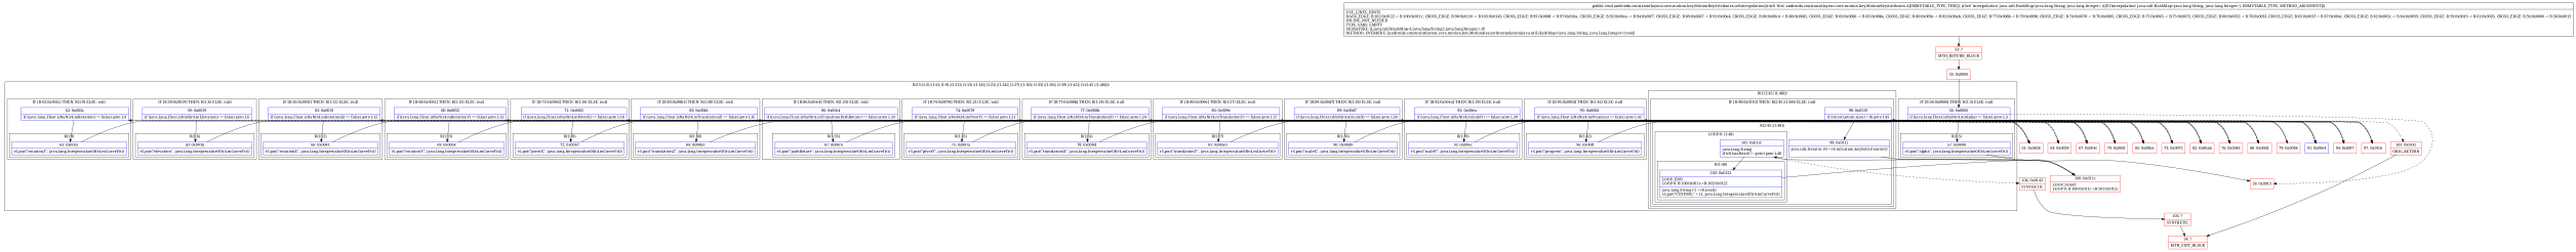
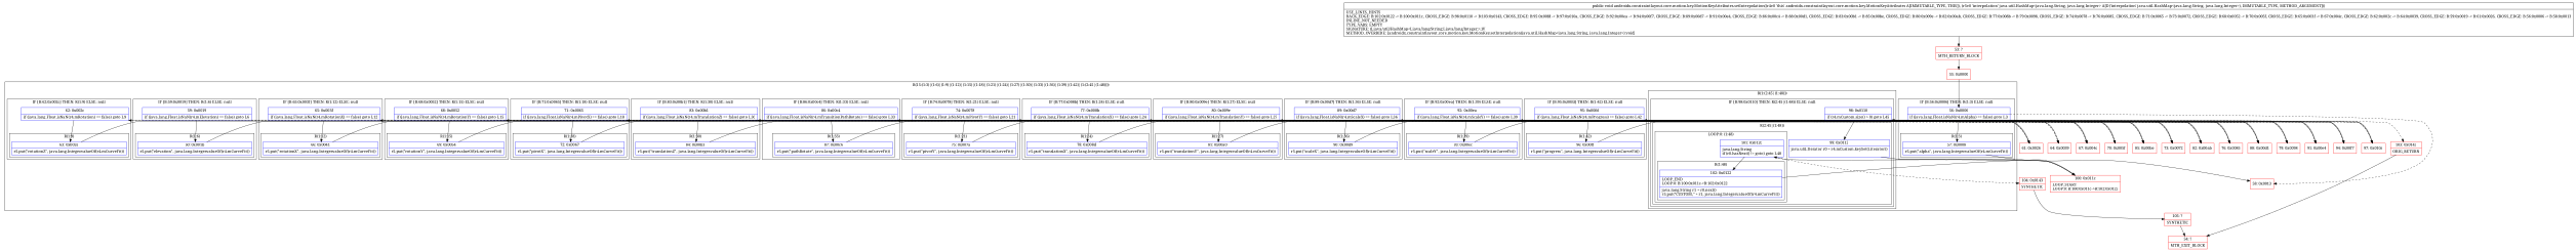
  digraph {
    fontname="Noto Serif"
    node [color=blue fontname="Noto Serif" shape=record]
    edge [fontname="Noto Serif"]
    n1 [label="{57\:\ 0x0008|r5.put(\"alpha\", java.lang.Integer.valueOf(r4.mCurveFit))\l}"]
    n2 [label="{56\:\ 0x0006|if (java.lang.Float.isNaN(r4.mAlpha) == false) goto L3\l}"]
    n3 [label="{60\:\ 0x001b|r5.put(\"elevation\", java.lang.Integer.valueOf(r4.mCurveFit))\l}"]
    n4 [label="{59\:\ 0x0019|if (java.lang.Float.isNaN(r4.mElevation) == false) goto L6\l}"]
    n5 [label="{63\:\ 0x002e|r5.put(\"rotationZ\", java.lang.Integer.valueOf(r4.mCurveFit))\l}"]
    n6 [label="{62\:\ 0x002c|if (java.lang.Float.isNaN(r4.mRotation) == false) goto L9\l}"]
    n7 [label="{66\:\ 0x0041|r5.put(\"rotationX\", java.lang.Integer.valueOf(r4.mCurveFit))\l}"]
    n8 [label="{65\:\ 0x003f|if (java.lang.Float.isNaN(r4.mRotationX) == false) goto L12\l}"]
    n9 [label="{69\:\ 0x0054|r5.put(\"rotationY\", java.lang.Integer.valueOf(r4.mCurveFit))\l}"]
    n10 [label="{68\:\ 0x0052|if (java.lang.Float.isNaN(r4.mRotationY) == false) goto L15\l}"]
    n11 [label="{84\:\ 0x00b3|r5.put(\"translationZ\", java.lang.Integer.valueOf(r4.mCurveFit))\l}"]
    n12 [label="{83\:\ 0x00b1|if (java.lang.Float.isNaN(r4.mTranslationZ) == false) goto L30\l}"]
    n13 [label="{72\:\ 0x0067|r5.put(\"pivotX\", java.lang.Integer.valueOf(r4.mCurveFit))\l}"]
    n14 [label="{71\:\ 0x0065|if (java.lang.Float.isNaN(r4.mPivotX) == false) goto L18\l}"]
    n15 [label="{75\:\ 0x007a|r5.put(\"pivotY\", java.lang.Integer.valueOf(r4.mCurveFit))\l}"]
    n16 [label="{74\:\ 0x0078|if (java.lang.Float.isNaN(r4.mPivotY) == false) goto L21\l}"]
    n17 [label="{78\:\ 0x008d|r5.put(\"translationX\", java.lang.Integer.valueOf(r4.mCurveFit))\l}"]
    n18 [label="{77\:\ 0x008b|if (java.lang.Float.isNaN(r4.mTranslationX) == false) goto L24\l}"]
    n19 [label="{81\:\ 0x00a0|r5.put(\"translationY\", java.lang.Integer.valueOf(r4.mCurveFit))\l}"]
    n20 [label="{80\:\ 0x009e|if (java.lang.Float.isNaN(r4.mTranslationY) == false) goto L27\l}"]
    n21 [label="{87\:\ 0x00c6|r5.put(\"pathRotate\", java.lang.Integer.valueOf(r4.mCurveFit))\l}"]
    n22 [label="{86\:\ 0x00c4|if (java.lang.Float.isNaN(r4.mTransitionPathRotate) == false) goto L33\l}"]
    n23 [label="{90\:\ 0x00d9|r5.put(\"scaleX\", java.lang.Integer.valueOf(r4.mCurveFit))\l}"]
    n24 [label="{89\:\ 0x00d7|if (java.lang.Float.isNaN(r4.mScaleX) == false) goto L36\l}"]
    n25 [label="{93\:\ 0x00ec|r5.put(\"scaleY\", java.lang.Integer.valueOf(r4.mCurveFit))\l}"]
    n26 [label="{92\:\ 0x00ea|if (java.lang.Float.isNaN(r4.mScaleY) == false) goto L39\l}"]
    n27 [label="{96\:\ 0x00ff|r5.put(\"progress\", java.lang.Integer.valueOf(r4.mCurveFit))\l}"]
    n28 [label="{95\:\ 0x00fd|if (java.lang.Float.isNaN(r4.mProgress) == false) goto L42\l}"]
    n29 [label="{102\:\ 0x0122|LOOP_END\lLOOP:0: B:100:0x011c\-\>B:102:0x0122\l|java.lang.String r1 = r0.next()\lr5.put(\"CUSTOM,\" + r1, java.lang.Integer.valueOf(r4.mCurveFit))\l}"]
    n30 [label="{101\:\ 0x0120|java.lang.String \lif (r0.hasNext() != goto) goto L48\l}"]
    n31 [label="{99\:\ 0x0112|java.util.Iterator r0 = r4.mCustom.keySet().iterator()\l\l}"]
    n32 [label="{98\:\ 0x0110|if (r4.mCustom.size() \> 0) goto L45\l}"]
    n33 [color=red label="{58\:\ 0x0013}"]
    n34 [color=red label="{61\:\ 0x0026}"]
    n35 [color=red label="{64\:\ 0x0039}"]
    n36 [color=red label="{67\:\ 0x004c}"]
    n37 [color=red label="{70\:\ 0x005f}"]
    n38 [color=red label="{85\:\ 0x00be}"]
    n39 [color=red label="{73\:\ 0x0072}"]
    n40 [color=red label="{76\:\ 0x0085}"]
    n41 [color=red label="{79\:\ 0x0098}"]
    n42 [color=red label="{82\:\ 0x00ab}"]
    n43 [color=red label="{88\:\ 0x00d1}"]
-   n44 [label="{91\:\ 0x00e4}"]
+   n44 [color=red label="{91\:\ 0x00e4}"]
    n45 [color=red label="{94\:\ 0x00f7}"]
    n46 [color=red label="{97\:\ 0x010a}"]
    n47 [color=red label="{100\:\ 0x011c|LOOP_START\lLOOP:0: B:100:0x011c\-\>B:102:0x0122\l}"]
    n48 [color=red label="{104\:\ 0x0143|SYNTHETIC\l}"]
    n49 [color=red label="{103\:\ 0x0143|ORIG_RETURN\l}"]
    n50 [color=red label="{54\:\ ?|MTH_EXIT_BLOCK\l}"]
    n51 [color=red label="{105\:\ ?|SYNTHETIC\l}"]
    n52 [color=red label="{53\:\ ?|MTH_RETURN_BLOCK\l}"]
    n53 [color=red label="{55\:\ 0x0000}"]
    n54 [label="{public void androidx.constraintlayout.core.motion.key.MotionKeyAttributes.setInterpolation((r4v0 'this' androidx.constraintlayout.core.motion.key.MotionKeyAttributes A[IMMUTABLE_TYPE, THIS]), (r5v0 'interpolation' java.util.HashMap\<java.lang.String, java.lang.Integer\> A[D('interpolation' java.util.HashMap\<java.lang.String, java.lang.Integer\>), IMMUTABLE_TYPE, METHOD_ARGUMENT]))  | USE_LINES_HINTS\lBACK_EDGE: B:102:0x0122 \-\> B:100:0x011c, CROSS_EDGE: B:98:0x0110 \-\> B:103:0x0143, CROSS_EDGE: B:95:0x00fd \-\> B:97:0x010a, CROSS_EDGE: B:92:0x00ea \-\> B:94:0x00f7, CROSS_EDGE: B:89:0x00d7 \-\> B:91:0x00e4, CROSS_EDGE: B:86:0x00c4 \-\> B:88:0x00d1, CROSS_EDGE: B:83:0x00b1 \-\> B:85:0x00be, CROSS_EDGE: B:80:0x009e \-\> B:82:0x00ab, CROSS_EDGE: B:77:0x008b \-\> B:79:0x0098, CROSS_EDGE: B:74:0x0078 \-\> B:76:0x0085, CROSS_EDGE: B:71:0x0065 \-\> B:73:0x0072, CROSS_EDGE: B:68:0x0052 \-\> B:70:0x005f, CROSS_EDGE: B:65:0x003f \-\> B:67:0x004c, CROSS_EDGE: B:62:0x002c \-\> B:64:0x0039, CROSS_EDGE: B:59:0x0019 \-\> B:61:0x0026, CROSS_EDGE: B:56:0x0006 \-\> B:58:0x0013\lINLINE_NOT_NEEDED\lTYPE_VARS: EMPTY\lSIGNATURE: (Ljava\/util\/HashMap\<Ljava\/lang\/String;Ljava\/lang\/Integer;\>;)V\lMETHOD_OVERRIDE: [androidx.constraintlayout.core.motion.key.MotionKey.setInterpolation(java.util.HashMap\<java.lang.String, java.lang.Integer\>):void]\l}" color=""]
    subgraph cluster_1 {
      label="R(15:(1:3)|(1:6)|(1:9)|(1:12)|(1:15)|(1:18)|(1:21)|(1:24)|(1:27)|(1:30)|(1:33)|(1:36)|(1:39)|(1:42)|(1:(2:45|(1:48))))"
      subgraph cluster_2 {
        label="IF [B:56:0x0006] THEN: R(1:3) ELSE: null"
        n2
        subgraph cluster_3 {
          label="R(1:3)"
          n1
        }
      }
      subgraph cluster_4 {
        label="IF [B:59:0x0019] THEN: R(1:6) ELSE: null"
        n4
        subgraph cluster_5 {
          label="R(1:6)"
          n3
        }
      }
      subgraph cluster_6 {
        label="IF [B:62:0x002c] THEN: R(1:9) ELSE: null"
        n6
        subgraph cluster_7 {
          label="R(1:9)"
          n5
        }
      }
      subgraph cluster_8 {
        label="IF [B:65:0x003f] THEN: R(1:12) ELSE: null"
        n8
        subgraph cluster_9 {
          label="R(1:12)"
          n7
        }
      }
      subgraph cluster_10 {
        label="IF [B:68:0x0052] THEN: R(1:15) ELSE: null"
        n10
        subgraph cluster_11 {
          label="R(1:15)"
          n9
        }
      }
      subgraph cluster_12 {
        label="IF [B:83:0x00b1] THEN: R(1:30) ELSE: null"
        n12
        subgraph cluster_13 {
          label="R(1:30)"
          n11
        }
      }
      subgraph cluster_14 {
        label="IF [B:71:0x0065] THEN: R(1:18) ELSE: null"
        n14
        subgraph cluster_15 {
          label="R(1:18)"
          n13
        }
      }
      subgraph cluster_16 {
        label="IF [B:74:0x0078] THEN: R(1:21) ELSE: null"
        n16
        subgraph cluster_17 {
          label="R(1:21)"
          n15
        }
      }
      subgraph cluster_18 {
        label="IF [B:77:0x008b] THEN: R(1:24) ELSE: null"
        n18
        subgraph cluster_19 {
          label="R(1:24)"
          n17
        }
      }
      subgraph cluster_20 {
        label="IF [B:80:0x009e] THEN: R(1:27) ELSE: null"
        n20
        subgraph cluster_21 {
          label="R(1:27)"
          n19
        }
      }
      subgraph cluster_22 {
        label="IF [B:86:0x00c4] THEN: R(1:33) ELSE: null"
        n22
        subgraph cluster_23 {
          label="R(1:33)"
          n21
        }
      }
      subgraph cluster_24 {
        label="IF [B:89:0x00d7] THEN: R(1:36) ELSE: null"
        n24
        subgraph cluster_25 {
          label="R(1:36)"
          n23
        }
      }
      subgraph cluster_26 {
        label="IF [B:92:0x00ea] THEN: R(1:39) ELSE: null"
        n26
        subgraph cluster_27 {
          label="R(1:39)"
          n25
        }
      }
      subgraph cluster_28 {
        label="IF [B:95:0x00fd] THEN: R(1:42) ELSE: null"
        n28
        subgraph cluster_29 {
          label="R(1:42)"
          n27
        }
      }
      subgraph cluster_30 {
        label="R(1:(2:45|(1:48)))"
        subgraph cluster_31 {
          label="IF [B:98:0x0110] THEN: R(2:45|(1:48)) ELSE: null"
          n32
          subgraph cluster_32 {
            label="R(2:45|(1:48))"
            n31
            subgraph cluster_33 {
              label="LOOP:0: (1:48)"
              n30
              subgraph cluster_34 {
                label="R(1:48)"
                n29
              }
            }
          }
        }
      }
    }
    n1 -> n33
    n2 -> n1
    n2 -> n33 [style=dashed]
    n3 -> n34
    n4 -> n3
    n4 -> n34 [style=dashed]
    n5 -> n35
    n6 -> n5
    n6 -> n35 [style=dashed]
    n7 -> n36
    n8 -> n7
    n8 -> n36 [style=dashed]
    n9 -> n37
    n10 -> n9
    n10 -> n37 [style=dashed]
    n11 -> n38
    n12 -> n11
    n12 -> n38 [style=dashed]
    n13 -> n39
    n14 -> n13
-   n22 -> n39 [style=dashed]
+   n14 -> n39 [style=dashed]
    n15 -> n40
    n16 -> n15
    n16 -> n40 [style=dashed]
    n17 -> n41
    n18 -> n17
+   n18 -> n41 [style=dashed]
    n19 -> n42
    n20 -> n19
    n20 -> n42 [style=dashed]
    n21 -> n43
    n22 -> n21
    n22 -> n43 [style=dashed]
    n23 -> n44
    n24 -> n23
    n24 -> n44 [style=dashed]
    n25 -> n45
    n26 -> n25
    n26 -> n45 [style=dashed]
    n27 -> n46
    n28 -> n27
    n28 -> n46 [style=dashed]
    n29 -> n47
    n30 -> n29
    n30 -> n48 [style=dashed]
    n31 -> n47
    n32 -> n31
    n32 -> n49 [style=dashed]
    n34 -> n6
    n35 -> n8 [style=dashed]
    n36 -> n10
    n37 -> n14
    n38 -> n22
    n39 -> n16
    n40 -> n18
    n41 -> n20
    n42 -> n12
    n43 -> n24
    n44 -> n26
    n45 -> n28
    n46 -> n32
    n47 -> n30
    n48 -> n51
    n49 -> n50
    n51 -> n50
    n52 -> n53
    n53 -> n2
    n54 -> n52
  }
